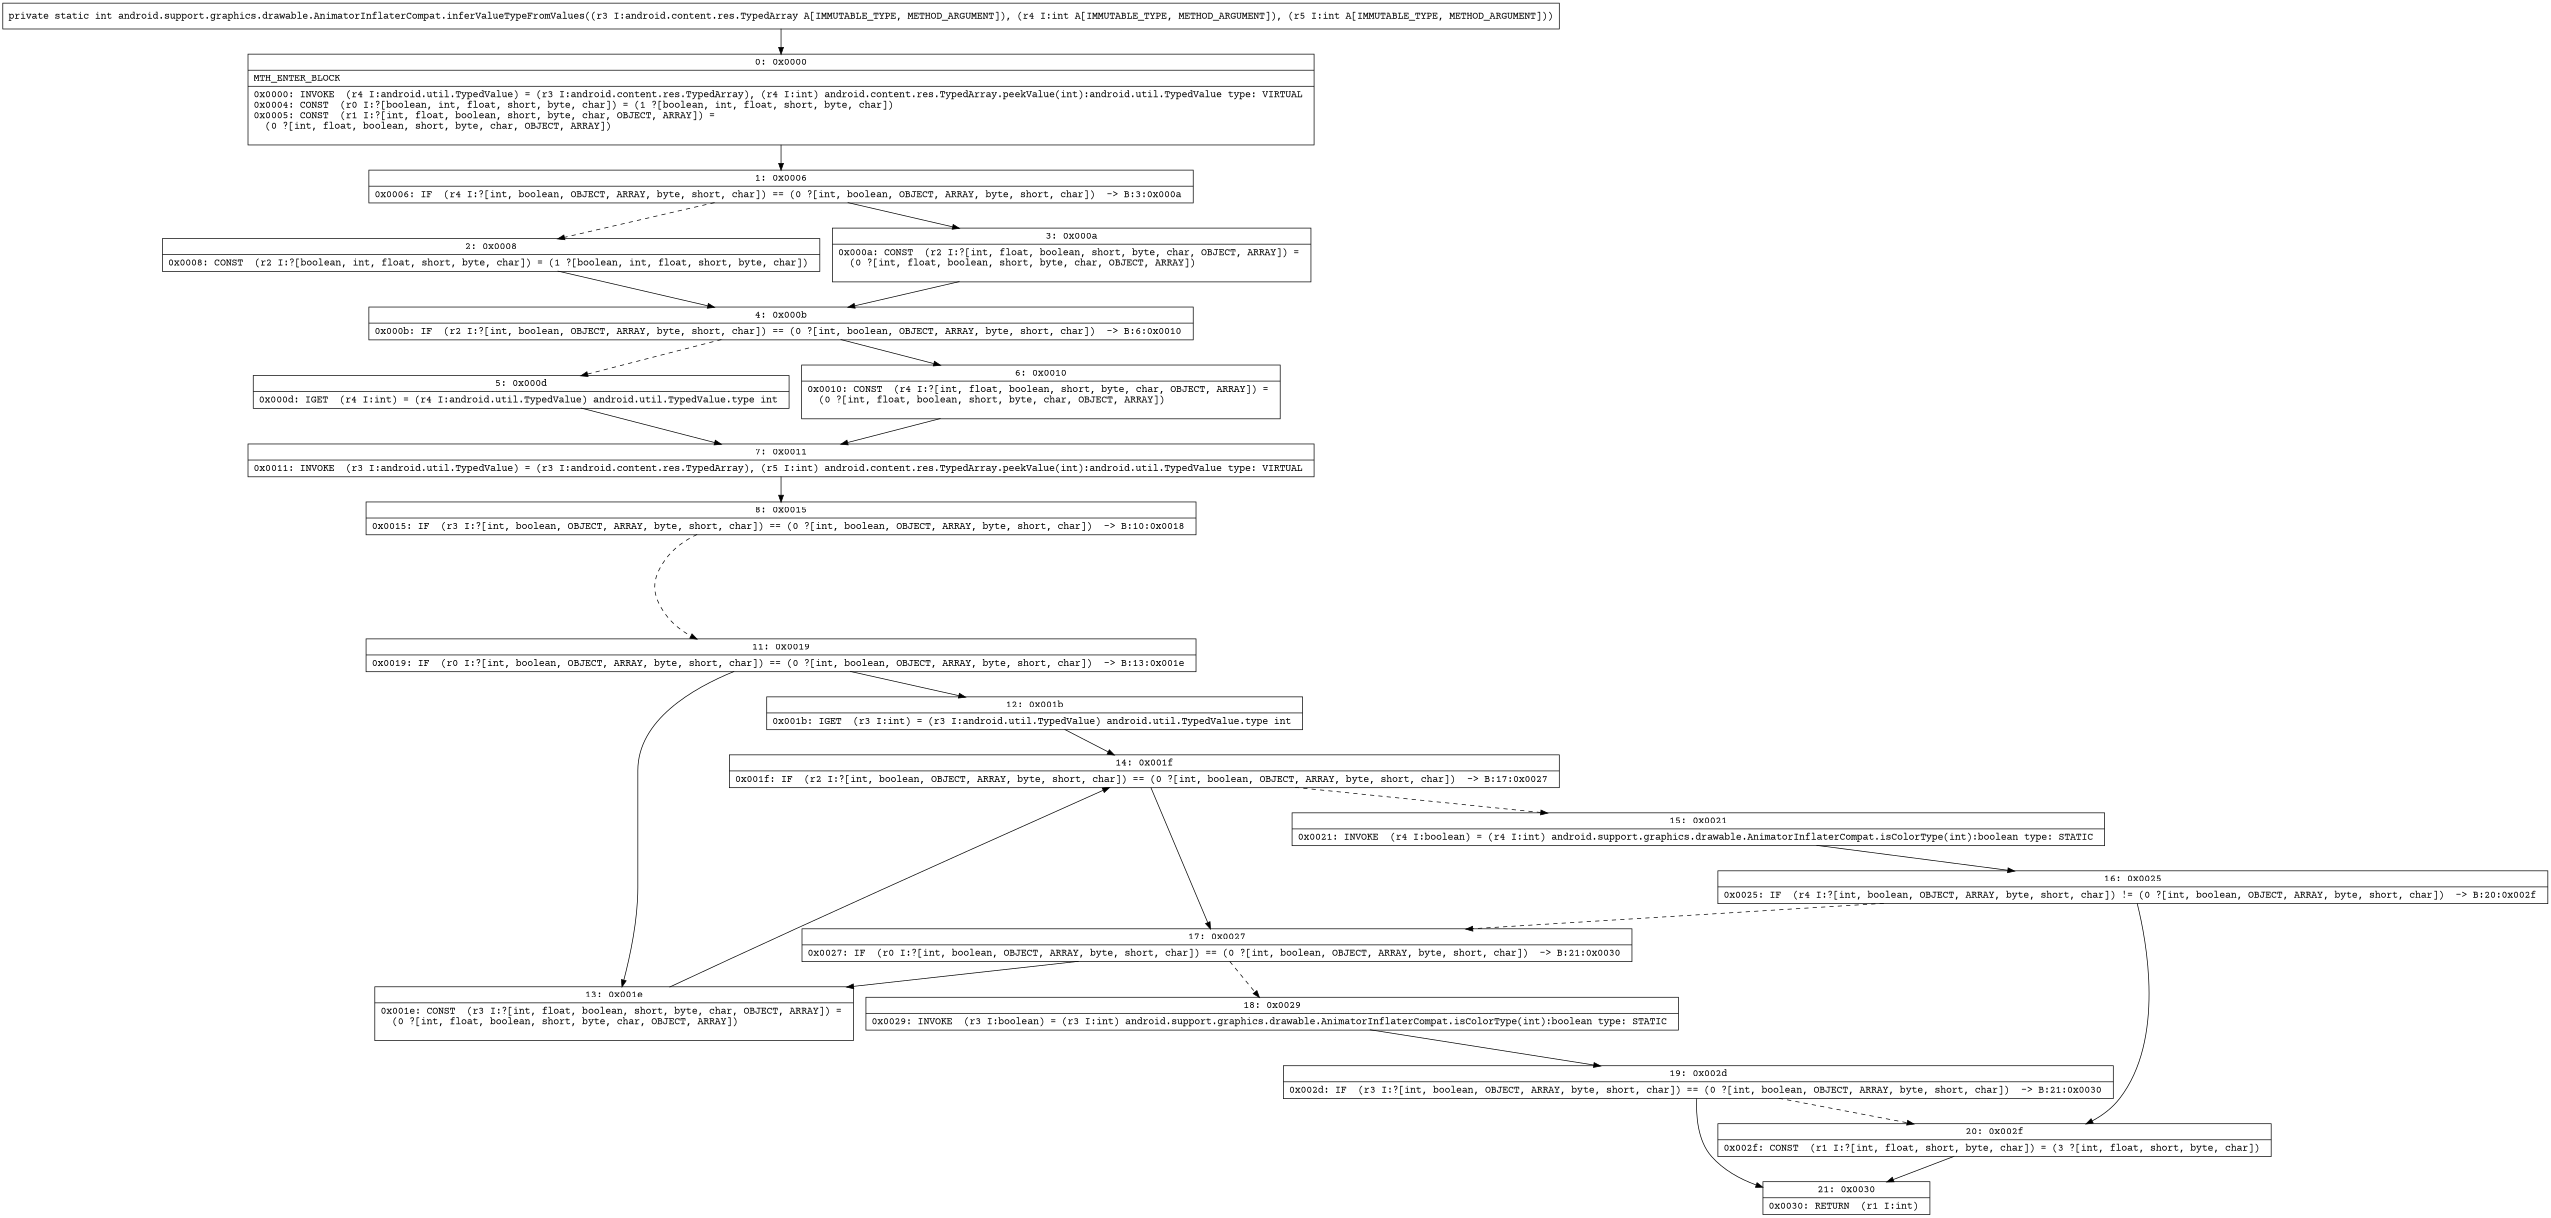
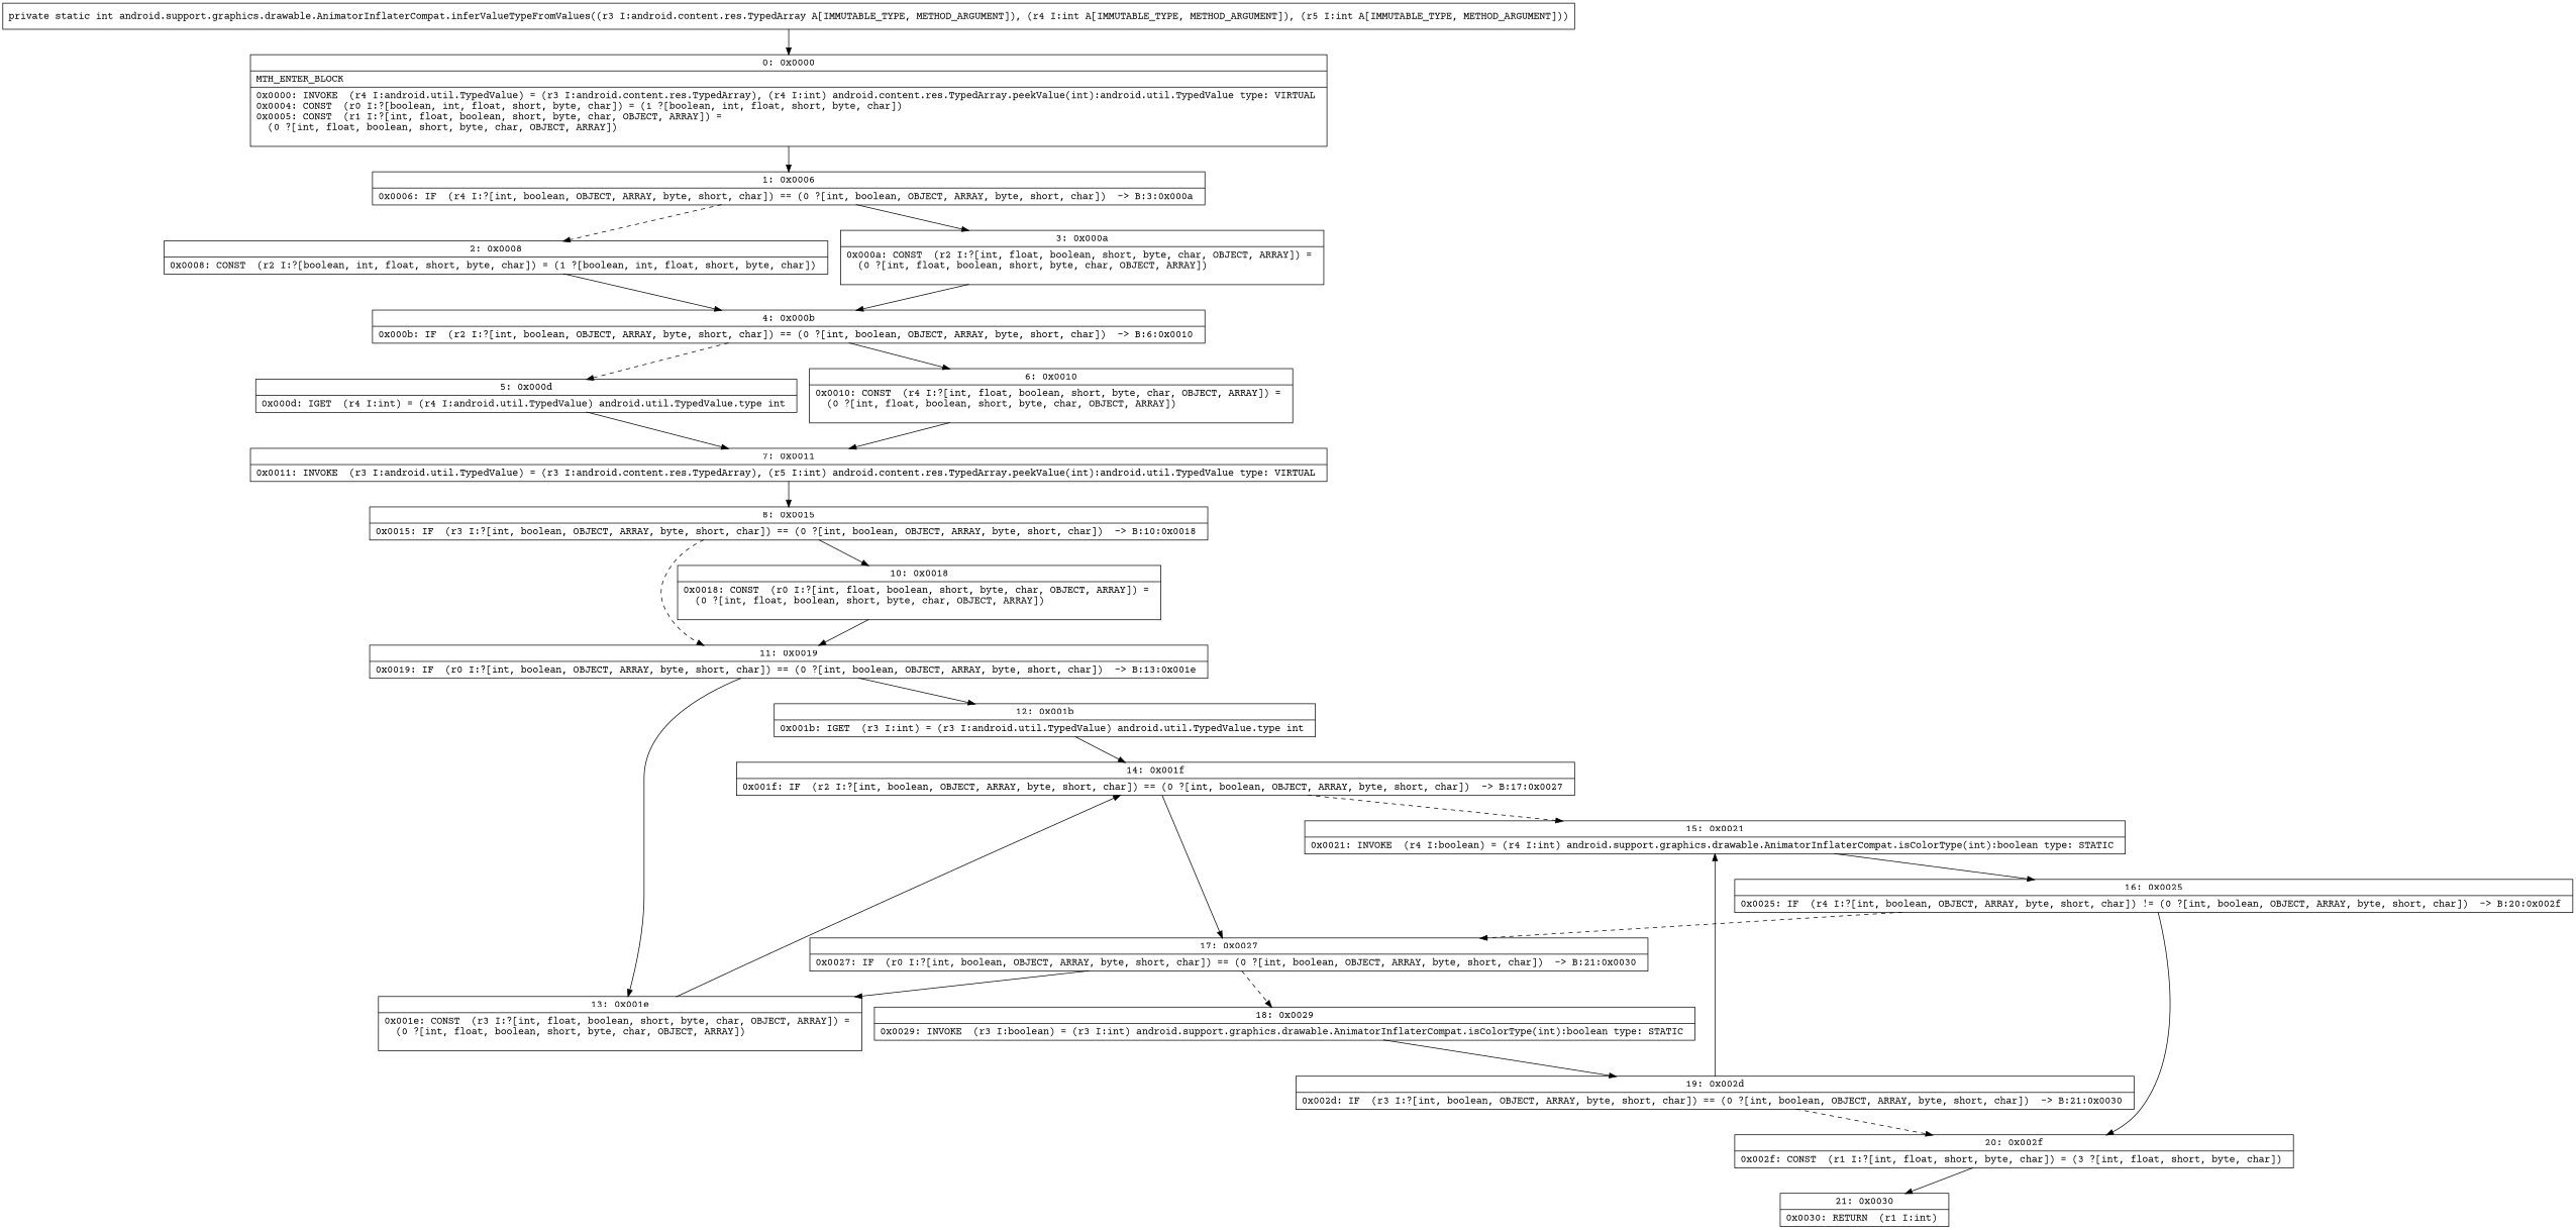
  digraph {
    fontname="Courier Prime"
    node [fontname="Courier Prime" shape=record]
    edge [fontname="Courier Prime"]
    n1 [label="{0\:\ 0x0000|MTH_ENTER_BLOCK\l|0x0000: INVOKE  (r4 I:android.util.TypedValue) = (r3 I:android.content.res.TypedArray), (r4 I:int) android.content.res.TypedArray.peekValue(int):android.util.TypedValue type: VIRTUAL \l0x0004: CONST  (r0 I:?[boolean, int, float, short, byte, char]) = (1 ?[boolean, int, float, short, byte, char]) \l0x0005: CONST  (r1 I:?[int, float, boolean, short, byte, char, OBJECT, ARRAY]) = \l  (0 ?[int, float, boolean, short, byte, char, OBJECT, ARRAY])\l \l}"]
    n2 [label="{1\:\ 0x0006|0x0006: IF  (r4 I:?[int, boolean, OBJECT, ARRAY, byte, short, char]) == (0 ?[int, boolean, OBJECT, ARRAY, byte, short, char])  \-\> B:3:0x000a \l}"]
    n3 [label="{2\:\ 0x0008|0x0008: CONST  (r2 I:?[boolean, int, float, short, byte, char]) = (1 ?[boolean, int, float, short, byte, char]) \l}"]
    n4 [label="{3\:\ 0x000a|0x000a: CONST  (r2 I:?[int, float, boolean, short, byte, char, OBJECT, ARRAY]) = \l  (0 ?[int, float, boolean, short, byte, char, OBJECT, ARRAY])\l \l}"]
    n5 [label="{4\:\ 0x000b|0x000b: IF  (r2 I:?[int, boolean, OBJECT, ARRAY, byte, short, char]) == (0 ?[int, boolean, OBJECT, ARRAY, byte, short, char])  \-\> B:6:0x0010 \l}"]
    n6 [label="{5\:\ 0x000d|0x000d: IGET  (r4 I:int) = (r4 I:android.util.TypedValue) android.util.TypedValue.type int \l}"]
    n7 [label="{6\:\ 0x0010|0x0010: CONST  (r4 I:?[int, float, boolean, short, byte, char, OBJECT, ARRAY]) = \l  (0 ?[int, float, boolean, short, byte, char, OBJECT, ARRAY])\l \l}"]
    n8 [label="{7\:\ 0x0011|0x0011: INVOKE  (r3 I:android.util.TypedValue) = (r3 I:android.content.res.TypedArray), (r5 I:int) android.content.res.TypedArray.peekValue(int):android.util.TypedValue type: VIRTUAL \l}"]
    n9 [label="{8\:\ 0x0015|0x0015: IF  (r3 I:?[int, boolean, OBJECT, ARRAY, byte, short, char]) == (0 ?[int, boolean, OBJECT, ARRAY, byte, short, char])  \-\> B:10:0x0018 \l}"]
+   n10 [label="{10\:\ 0x0018|0x0018: CONST  (r0 I:?[int, float, boolean, short, byte, char, OBJECT, ARRAY]) = \l  (0 ?[int, float, boolean, short, byte, char, OBJECT, ARRAY])\l \l}"]
    n11 [label="{11\:\ 0x0019|0x0019: IF  (r0 I:?[int, boolean, OBJECT, ARRAY, byte, short, char]) == (0 ?[int, boolean, OBJECT, ARRAY, byte, short, char])  \-\> B:13:0x001e \l}"]
    n12 [label="{12\:\ 0x001b|0x001b: IGET  (r3 I:int) = (r3 I:android.util.TypedValue) android.util.TypedValue.type int \l}"]
    n13 [label="{13\:\ 0x001e|0x001e: CONST  (r3 I:?[int, float, boolean, short, byte, char, OBJECT, ARRAY]) = \l  (0 ?[int, float, boolean, short, byte, char, OBJECT, ARRAY])\l \l}"]
    n14 [label="{14\:\ 0x001f|0x001f: IF  (r2 I:?[int, boolean, OBJECT, ARRAY, byte, short, char]) == (0 ?[int, boolean, OBJECT, ARRAY, byte, short, char])  \-\> B:17:0x0027 \l}"]
    n15 [label="{15\:\ 0x0021|0x0021: INVOKE  (r4 I:boolean) = (r4 I:int) android.support.graphics.drawable.AnimatorInflaterCompat.isColorType(int):boolean type: STATIC \l}"]
    n16 [label="{17\:\ 0x0027|0x0027: IF  (r0 I:?[int, boolean, OBJECT, ARRAY, byte, short, char]) == (0 ?[int, boolean, OBJECT, ARRAY, byte, short, char])  \-\> B:21:0x0030 \l}"]
    n17 [label="{16\:\ 0x0025|0x0025: IF  (r4 I:?[int, boolean, OBJECT, ARRAY, byte, short, char]) != (0 ?[int, boolean, OBJECT, ARRAY, byte, short, char])  \-\> B:20:0x002f \l}"]
    n18 [label="{18\:\ 0x0029|0x0029: INVOKE  (r3 I:boolean) = (r3 I:int) android.support.graphics.drawable.AnimatorInflaterCompat.isColorType(int):boolean type: STATIC \l}"]
    n19 [label="{20\:\ 0x002f|0x002f: CONST  (r1 I:?[int, float, short, byte, char]) = (3 ?[int, float, short, byte, char]) \l}"]
    n20 [label="{21\:\ 0x0030|0x0030: RETURN  (r1 I:int) \l}"]
    n21 [label="{19\:\ 0x002d|0x002d: IF  (r3 I:?[int, boolean, OBJECT, ARRAY, byte, short, char]) == (0 ?[int, boolean, OBJECT, ARRAY, byte, short, char])  \-\> B:21:0x0030 \l}"]
    n22 [label="{private static int android.support.graphics.drawable.AnimatorInflaterCompat.inferValueTypeFromValues((r3 I:android.content.res.TypedArray A[IMMUTABLE_TYPE, METHOD_ARGUMENT]), (r4 I:int A[IMMUTABLE_TYPE, METHOD_ARGUMENT]), (r5 I:int A[IMMUTABLE_TYPE, METHOD_ARGUMENT])) }"]
    n1 -> n2
    n2 -> n3 [style=dashed]
    n2 -> n4
    n3 -> n5
    n4 -> n5
    n5 -> n6 [style=dashed]
    n5 -> n7
    n6 -> n8
    n7 -> n8
    n8 -> n9
+   n9 -> n10
    n9 -> n11 [style=dashed]
+   n10 -> n11
    n11 -> n12 [style=solid]
    n11 -> n13
    n12 -> n14
    n13 -> n14
    n14 -> n15 [style=dashed]
    n14 -> n16
    n15 -> n17
    n16 -> n13
    n16 -> n18 [style=dashed]
    n17 -> n16 [style=dashed]
    n17 -> n19
    n18 -> n21
    n19 -> n20
    n21 -> n19 [style=dashed]
-   n21 -> n20
+   n21 -> n15
    n22 -> n1
  }
